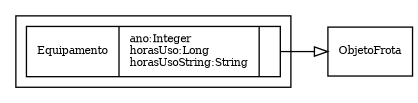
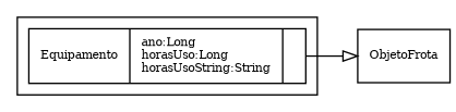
  digraph {
    fontname="Times-Roman"
    fontsize=8
    rankdir=LR
    node [fontname="Times-Roman" fontsize=8 shape=record]
-   n1 [label="{Equipamento|ano:Integer\lhorasUso:Long\lhorasUsoString:String\l|\l}"]
+   n1 [label="{Equipamento|ano:Long\lhorasUso:Long\lhorasUsoString:String\l|\l}"]
    ObjetoFrota
    subgraph cluster_1 {
      n1
    }
    n1 -> ObjetoFrota [arrowhead=empty fontname="Times-Roman" fontsize=8]
  }
